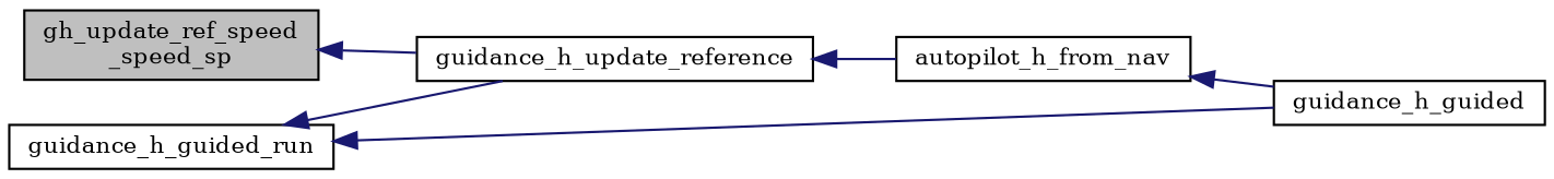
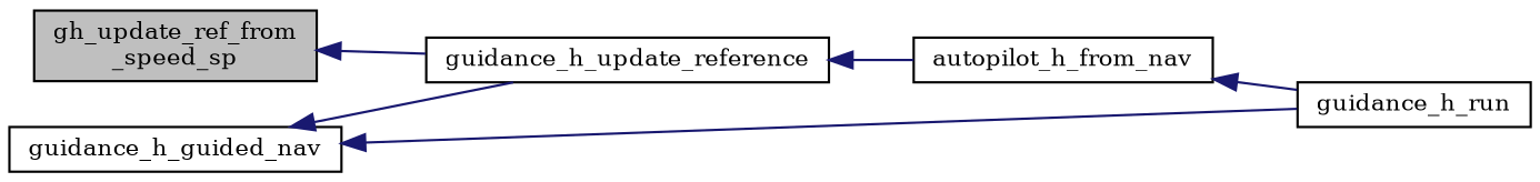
  digraph {
    fontname="DejaVu Serif"
    rankdir=LR
    node [color=black fillcolor=white fontname="DejaVu Serif" fontsize=10 shape=record style=filled]
    edge [color=midnightblue dir=back fontname="DejaVu Serif" fontsize=10 labelfontname=FreeSans labelfontsize=10 style=solid]
-   n1 [fillcolor=grey75 fontcolor=black height=0.2 label="gh_update_ref_speed\l_speed_sp" width=0.4]
+   n1 [fillcolor=grey75 fontcolor=black height=0.2 label="gh_update_ref_from\l_speed_sp" width=0.4]
    n2 [height=0.2 label=guidance_h_update_reference width=0.4]
    n3 [height=0.2 label=autopilot_h_from_nav width=0.4]
-   n4 [height=0.2 label=guidance_h_guided width=0.4]
-   n5 [height=0.2 label=guidance_h_guided_run width=0.4]
+   n4 [height=0.2 label=guidance_h_run width=0.4]
+   n5 [height=0.2 label=guidance_h_guided_nav width=0.4]
    n1 -> n2
    n2 -> n3
    n3 -> n4
    n5 -> n2
    n5 -> n4
  }
